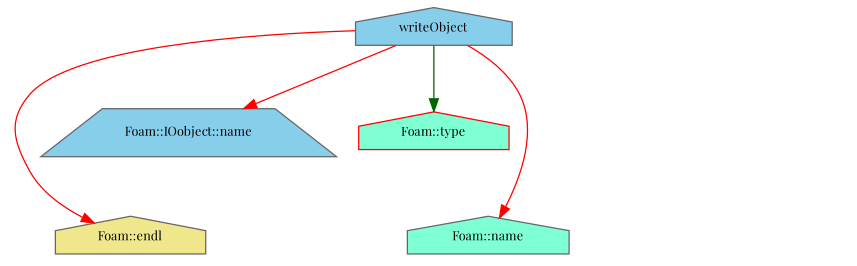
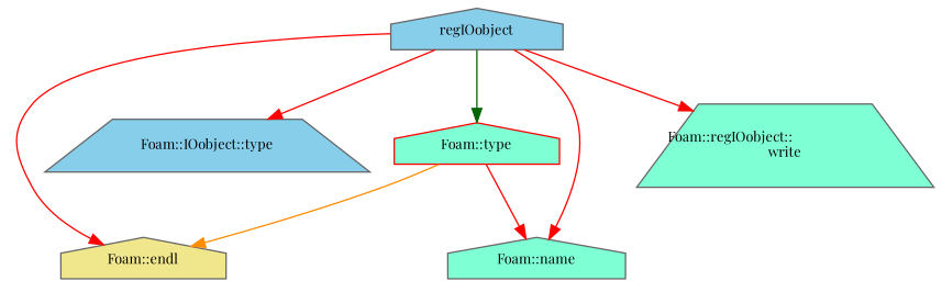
  digraph {
    fontname="Playfair Display"
    rankdir=TB
    node [color=grey40 fillcolor=aquamarine fontname="Playfair Display" fontsize=10 shape=house style=filled]
    edge [color=red fontname="Playfair Display" fontsize=10 labelfontname=Helvetica labelfontsize=10 style=solid]
-   n1 [color=gray40 fillcolor=skyblue fontcolor=black height=0.2 label=writeObject width=0.4]
+   n1 [color=gray40 fillcolor=skyblue fontcolor=black height=0.2 label=regIOobject width=0.4]
    n2 [fillcolor=khaki height=0.2 label="Foam::endl" width=0.4]
-   n3 [fillcolor=skyblue height=0.2 label="Foam::IOobject::name" shape=trapezium width=0.4]
+   n3 [fillcolor=skyblue height=0.2 label="Foam::IOobject::type" shape=trapezium width=0.4]
    n4 [height=0.2 label="Foam::name" width=0.4]
    n5 [color=red height=0.2 label="Foam::type" width=0.4]
+   n6 [height=0.2 label="Foam::regIOobject::\lwrite" shape=trapezium width=0.4]
    n1 -> n2
    n1 -> n3
    n1 -> n4
    n1 -> n5 [color=darkgreen]
+   n1 -> n6
+   n5 -> n2 [color=darkorange]
+   n5 -> n4
  }
